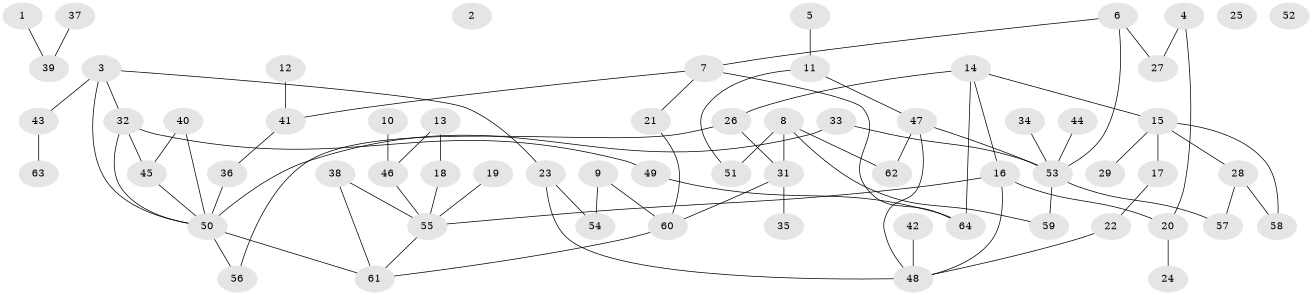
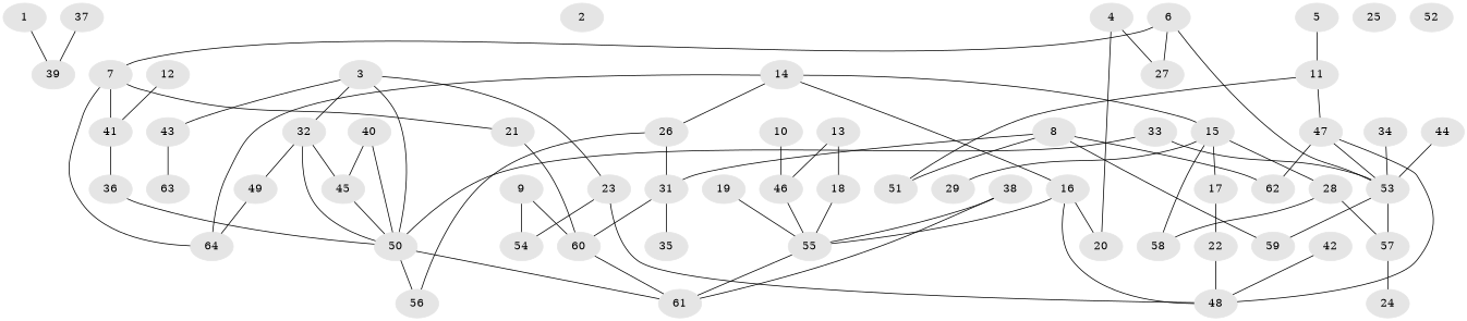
  graph {
    node [color=gray90 style=filled]
    1
    39
    2
    3
    23
    32
    43
    50
    54
    48
    45
    49
    63
    56
    61
    4
    20
    27
    24
    5
    11
    51
    47
    6
    7
    53
    21
    41
    64
    59
    57
    60
    36
    8
    31
    62
    35
    9
    10
    46
    55
    12
    13
    18
    14
    15
    16
    26
    17
    28
    29
    58
    22
    19
    25
    33
    34
    37
    38
    40
    42
    44
    52
    1 -- 39
    3 -- 23
    3 -- 32
    3 -- 43
    3 -- 50
    23 -- 54
    23 -- 48
    32 -- 50
    32 -- 45
    32 -- 49
    43 -- 63
    50 -- 56
    50 -- 61
    45 -- 50
    49 -- 64
    4 -- 20
    4 -- 27
-   20 -- 24
+   57 -- 24
    5 -- 11
    11 -- 51
    11 -- 47
    47 -- 48
    47 -- 53
    47 -- 62
    6 -- 27
    6 -- 7
    6 -- 53
    7 -- 21
    7 -- 41
    7 -- 64
    53 -- 59
    53 -- 57
    21 -- 60
    41 -- 36
    60 -- 61
    36 -- 50
    8 -- 51
    8 -- 59
    8 -- 31
    8 -- 62
    31 -- 60
    31 -- 35
    9 -- 54
    9 -- 60
    10 -- 46
    46 -- 55
    55 -- 61
    12 -- 41
    13 -- 46
    13 -- 18
    18 -- 55
    14 -- 64
    14 -- 15
    14 -- 16
    14 -- 26
    15 -- 17
    15 -- 28
    15 -- 29
    15 -- 58
    16 -- 48
    16 -- 20
    16 -- 55
    26 -- 56
    26 -- 31
    17 -- 22
    28 -- 57
    28 -- 58
    22 -- 48
    19 -- 55
    33 -- 50
    33 -- 53
    34 -- 53
    37 -- 39
    38 -- 61
    38 -- 55
    40 -- 50
    40 -- 45
    42 -- 48
    44 -- 53
  }
